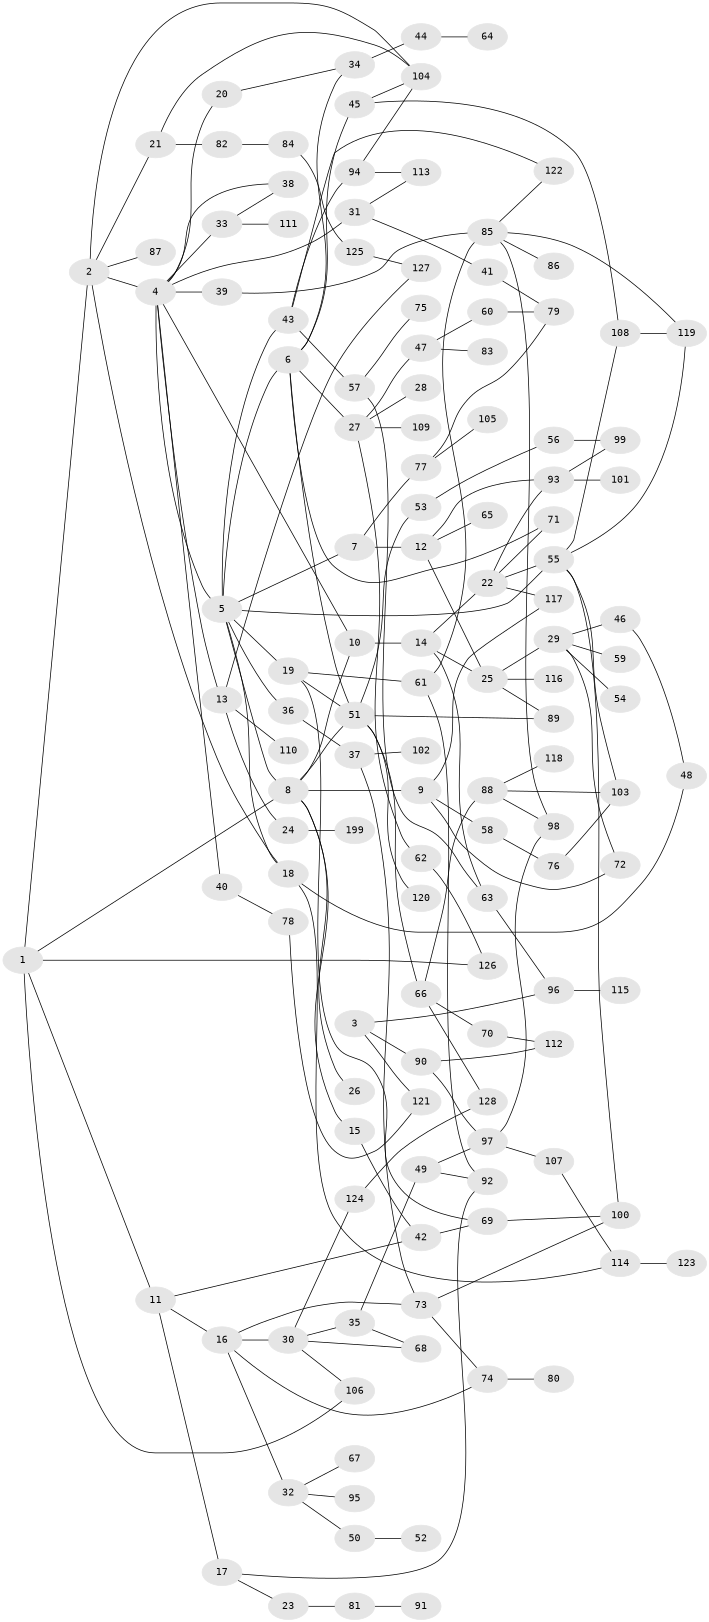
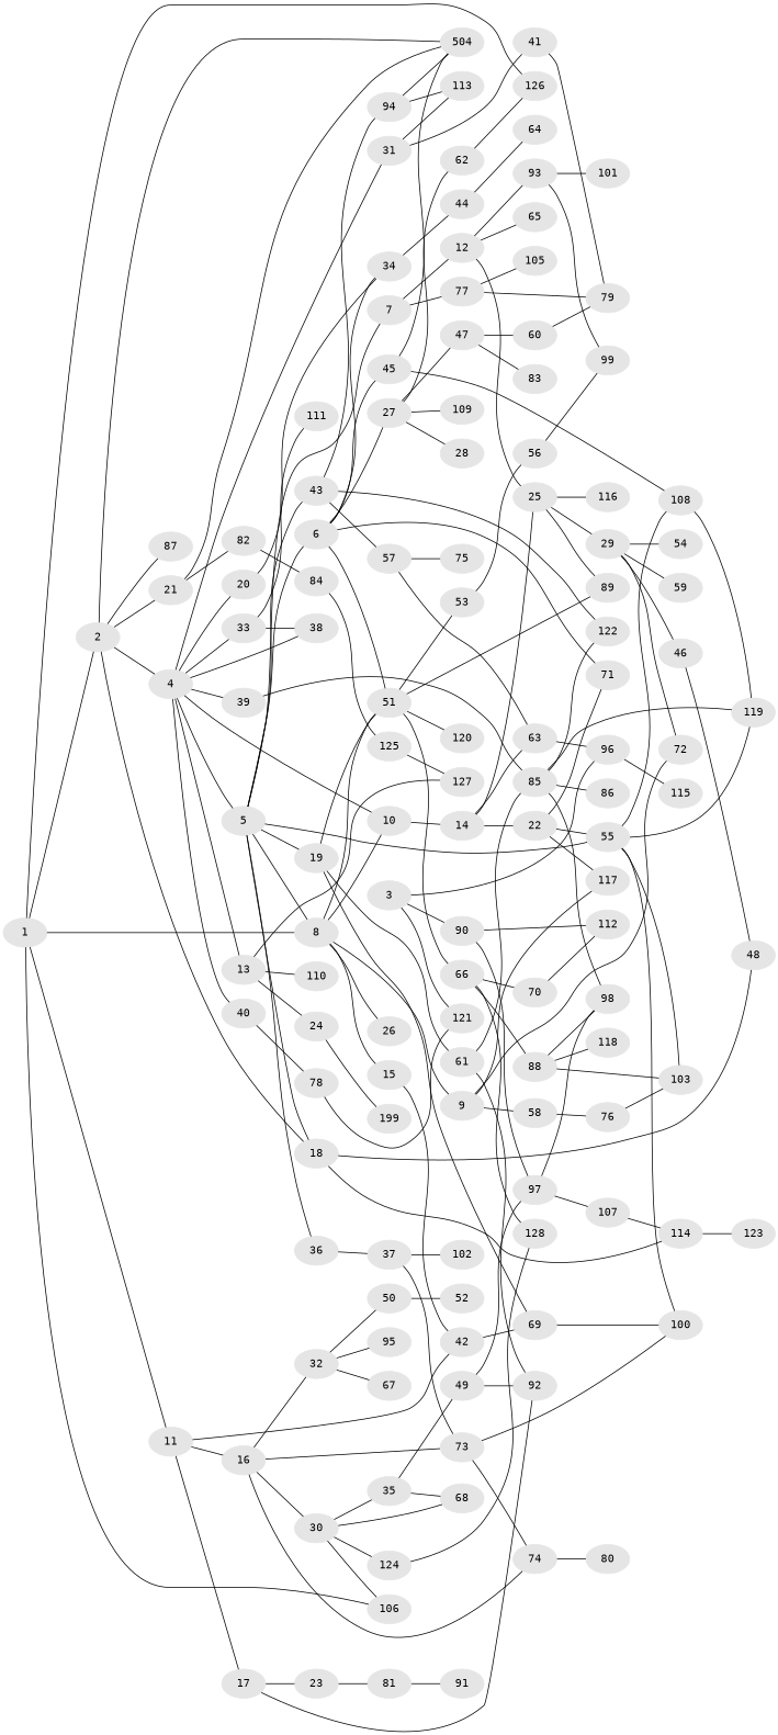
  graph {
    fontname="DejaVu Sans Mono"
    rankdir=LR
    node [color=gray90 fontname="DejaVu Sans Mono" style=filled]
    edge [fontname="DejaVu Sans Mono"]
    1
    2
    8
    11
    106
    126
    4
    18
    21
    87
-   104
+   104 [label=504]
    3
    90
    96
    121
    10
    51
    9
    15
    26
    16
    17
    42
    5
    13
    20
    31
    33
    38
    39
    40
    48
    114
    82
    97
    112
    115
    6
    7
    19
    36
    43
    55
    14
    24
    110
    127
    34
    41
    113
    111
    85
    78
    27
    45
    71
    12
    77
    61
    69
    37
    57
    94
    122
    108
    100
    103
    119
    28
    47
    62
    109
    44
    89
    53
    66
    120
    25
    65
    93
    79
    105
    58
    72
    117
    76
    22
    63
    30
    32
    73
    74
    23
    92
    29
    116
    99
    101
    n99 [label=199]
    35
    68
    124
    50
    67
    95
    80
    81
    123
    84
    91
    46
    54
    59
    60
    83
    49
    128
    52
    64
    102
    86
    98
    75
    107
    56
    70
    88
    118
    125
    1 -- 2
    1 -- 8
    1 -- 11
    1 -- 106
    1 -- 126
    2 -- 4
    2 -- 18
    2 -- 21
    2 -- 87
    2 -- 104
    8 -- 10
    8 -- 51
    8 -- 9
    8 -- 15
    8 -- 26
    11 -- 16
    11 -- 17
    11 -- 42
    4 -- 10
    4 -- 5
    4 -- 13
    4 -- 20
    4 -- 31
    4 -- 33
    4 -- 38
    4 -- 39
    4 -- 40
    18 -- 48
    18 -- 114
    21 -- 104
    21 -- 82
    3 -- 90
    3 -- 96
    3 -- 121
    90 -- 97
    90 -- 112
    96 -- 115
    10 -- 14
    51 -- 89
    51 -- 53
    51 -- 66
    51 -- 120
    9 -- 58
    9 -- 72
    9 -- 117
    15 -- 42
    16 -- 30
    16 -- 32
    16 -- 73
    16 -- 74
    17 -- 23
    17 -- 92
    42 -- 69
    5 -- 8
    5 -- 18
    5 -- 6
    5 -- 7
    5 -- 19
    5 -- 36
    5 -- 43
    5 -- 55
    13 -- 24
    13 -- 110
    13 -- 127
    20 -- 34
    31 -- 41
    31 -- 113
    33 -- 38
    33 -- 111
    39 -- 85
    40 -- 78
    114 -- 123
    82 -- 84
    97 -- 98
    97 -- 107
    6 -- 51
    6 -- 34
    6 -- 27
    6 -- 45
    6 -- 71
    7 -- 12
    7 -- 77
    19 -- 51
    19 -- 61
    19 -- 69
    36 -- 37
    43 -- 57
    43 -- 94
    43 -- 122
    55 -- 108
    55 -- 100
    55 -- 103
    55 -- 119
    14 -- 25
    14 -- 22
    14 -- 63
    24 -- n99
    34 -- 44
    41 -- 79
    85 -- 122
    85 -- 119
    85 -- 86
    85 -- 98
    78 -- 121
    27 -- 28
    27 -- 47
    27 -- 62
    27 -- 109
    45 -- 104
    45 -- 108
    12 -- 25
    12 -- 65
    12 -- 93
    77 -- 79
    77 -- 105
    61 -- 85
    61 -- 92
    69 -- 100
    37 -- 73
    37 -- 102
    57 -- 63
    57 -- 75
    94 -- 104
    94 -- 113
    108 -- 119
    47 -- 60
    47 -- 83
    62 -- 126
    44 -- 64
    53 -- 56
    66 -- 128
    66 -- 70
    66 -- 88
    25 -- 89
    25 -- 29
    25 -- 116
    93 -- 99
    93 -- 101
    58 -- 76
    76 -- 103
    22 -- 55
    22 -- 71
-   22 -- 93
    22 -- 117
    63 -- 96
    30 -- 106
    30 -- 35
    30 -- 68
    30 -- 124
    32 -- 50
    32 -- 67
    32 -- 95
    73 -- 100
    73 -- 74
    74 -- 80
    23 -- 81
    29 -- 72
    29 -- 46
    29 -- 54
    29 -- 59
    35 -- 68
    35 -- 49
    124 -- 128
    50 -- 52
    81 -- 91
    84 -- 125
    46 -- 48
    60 -- 79
    49 -- 97
    49 -- 92
    107 -- 114
    56 -- 99
    70 -- 112
    88 -- 103
    88 -- 98
    88 -- 118
    125 -- 127
  }
